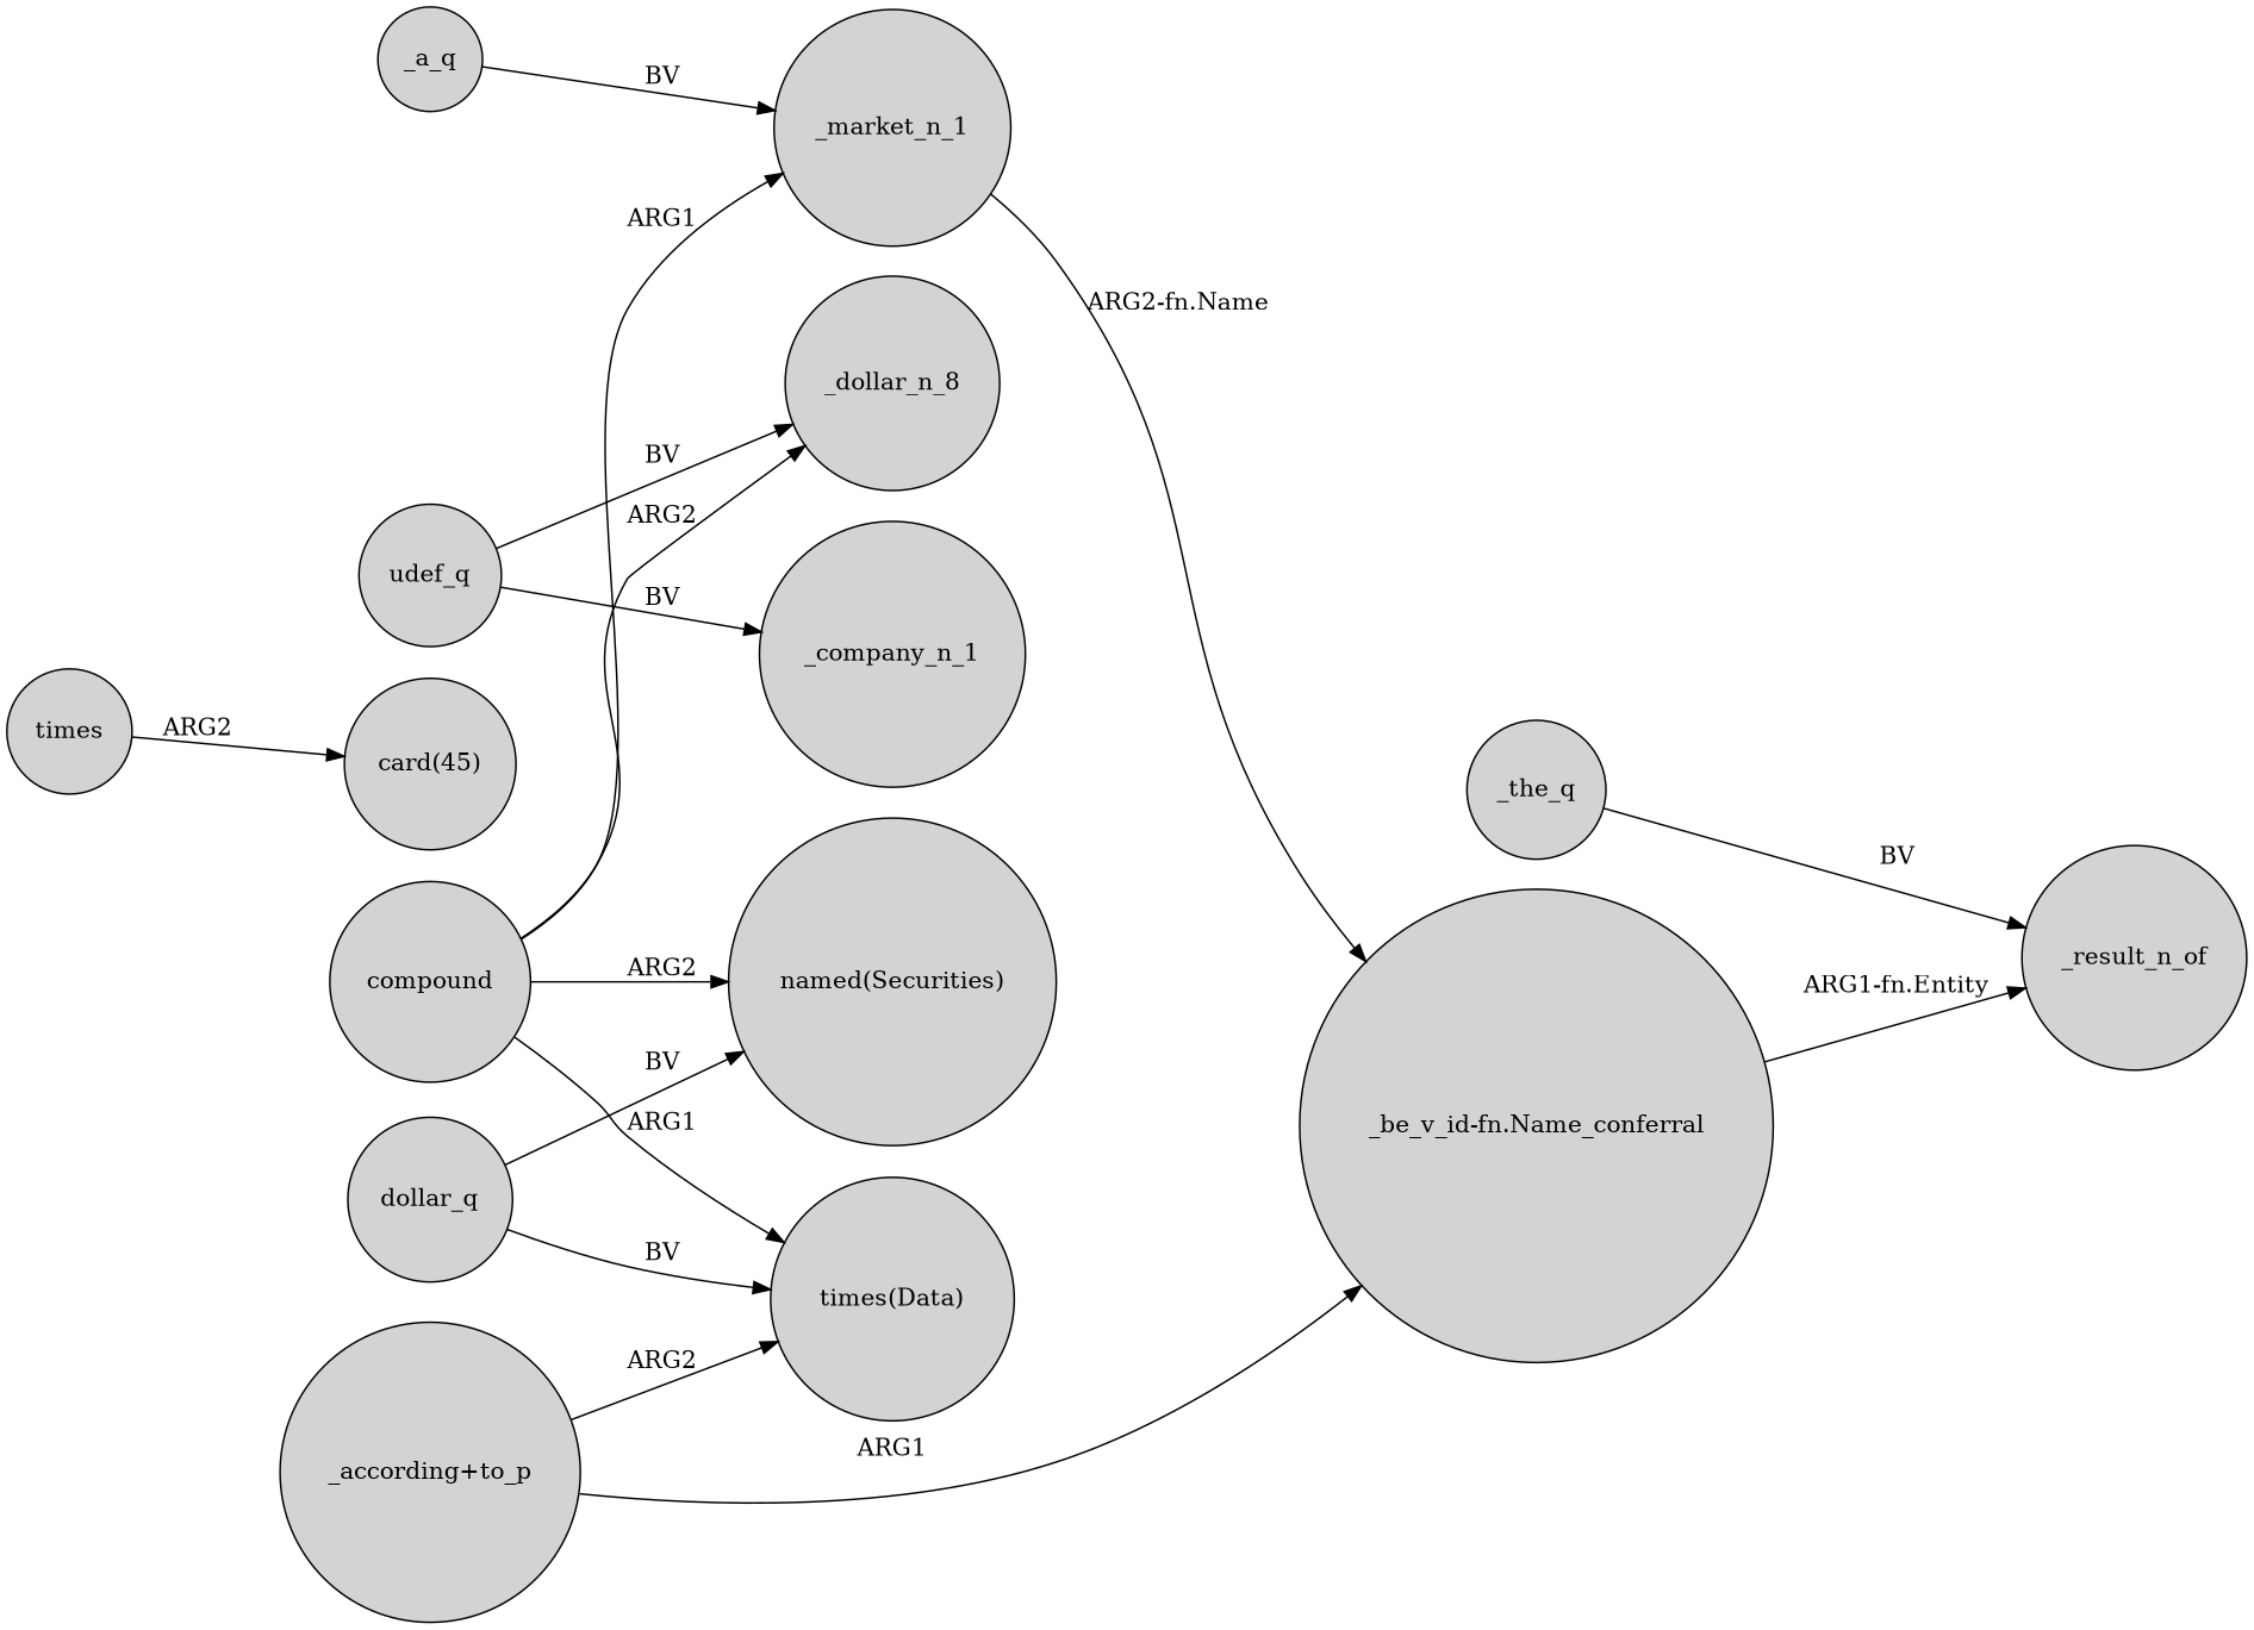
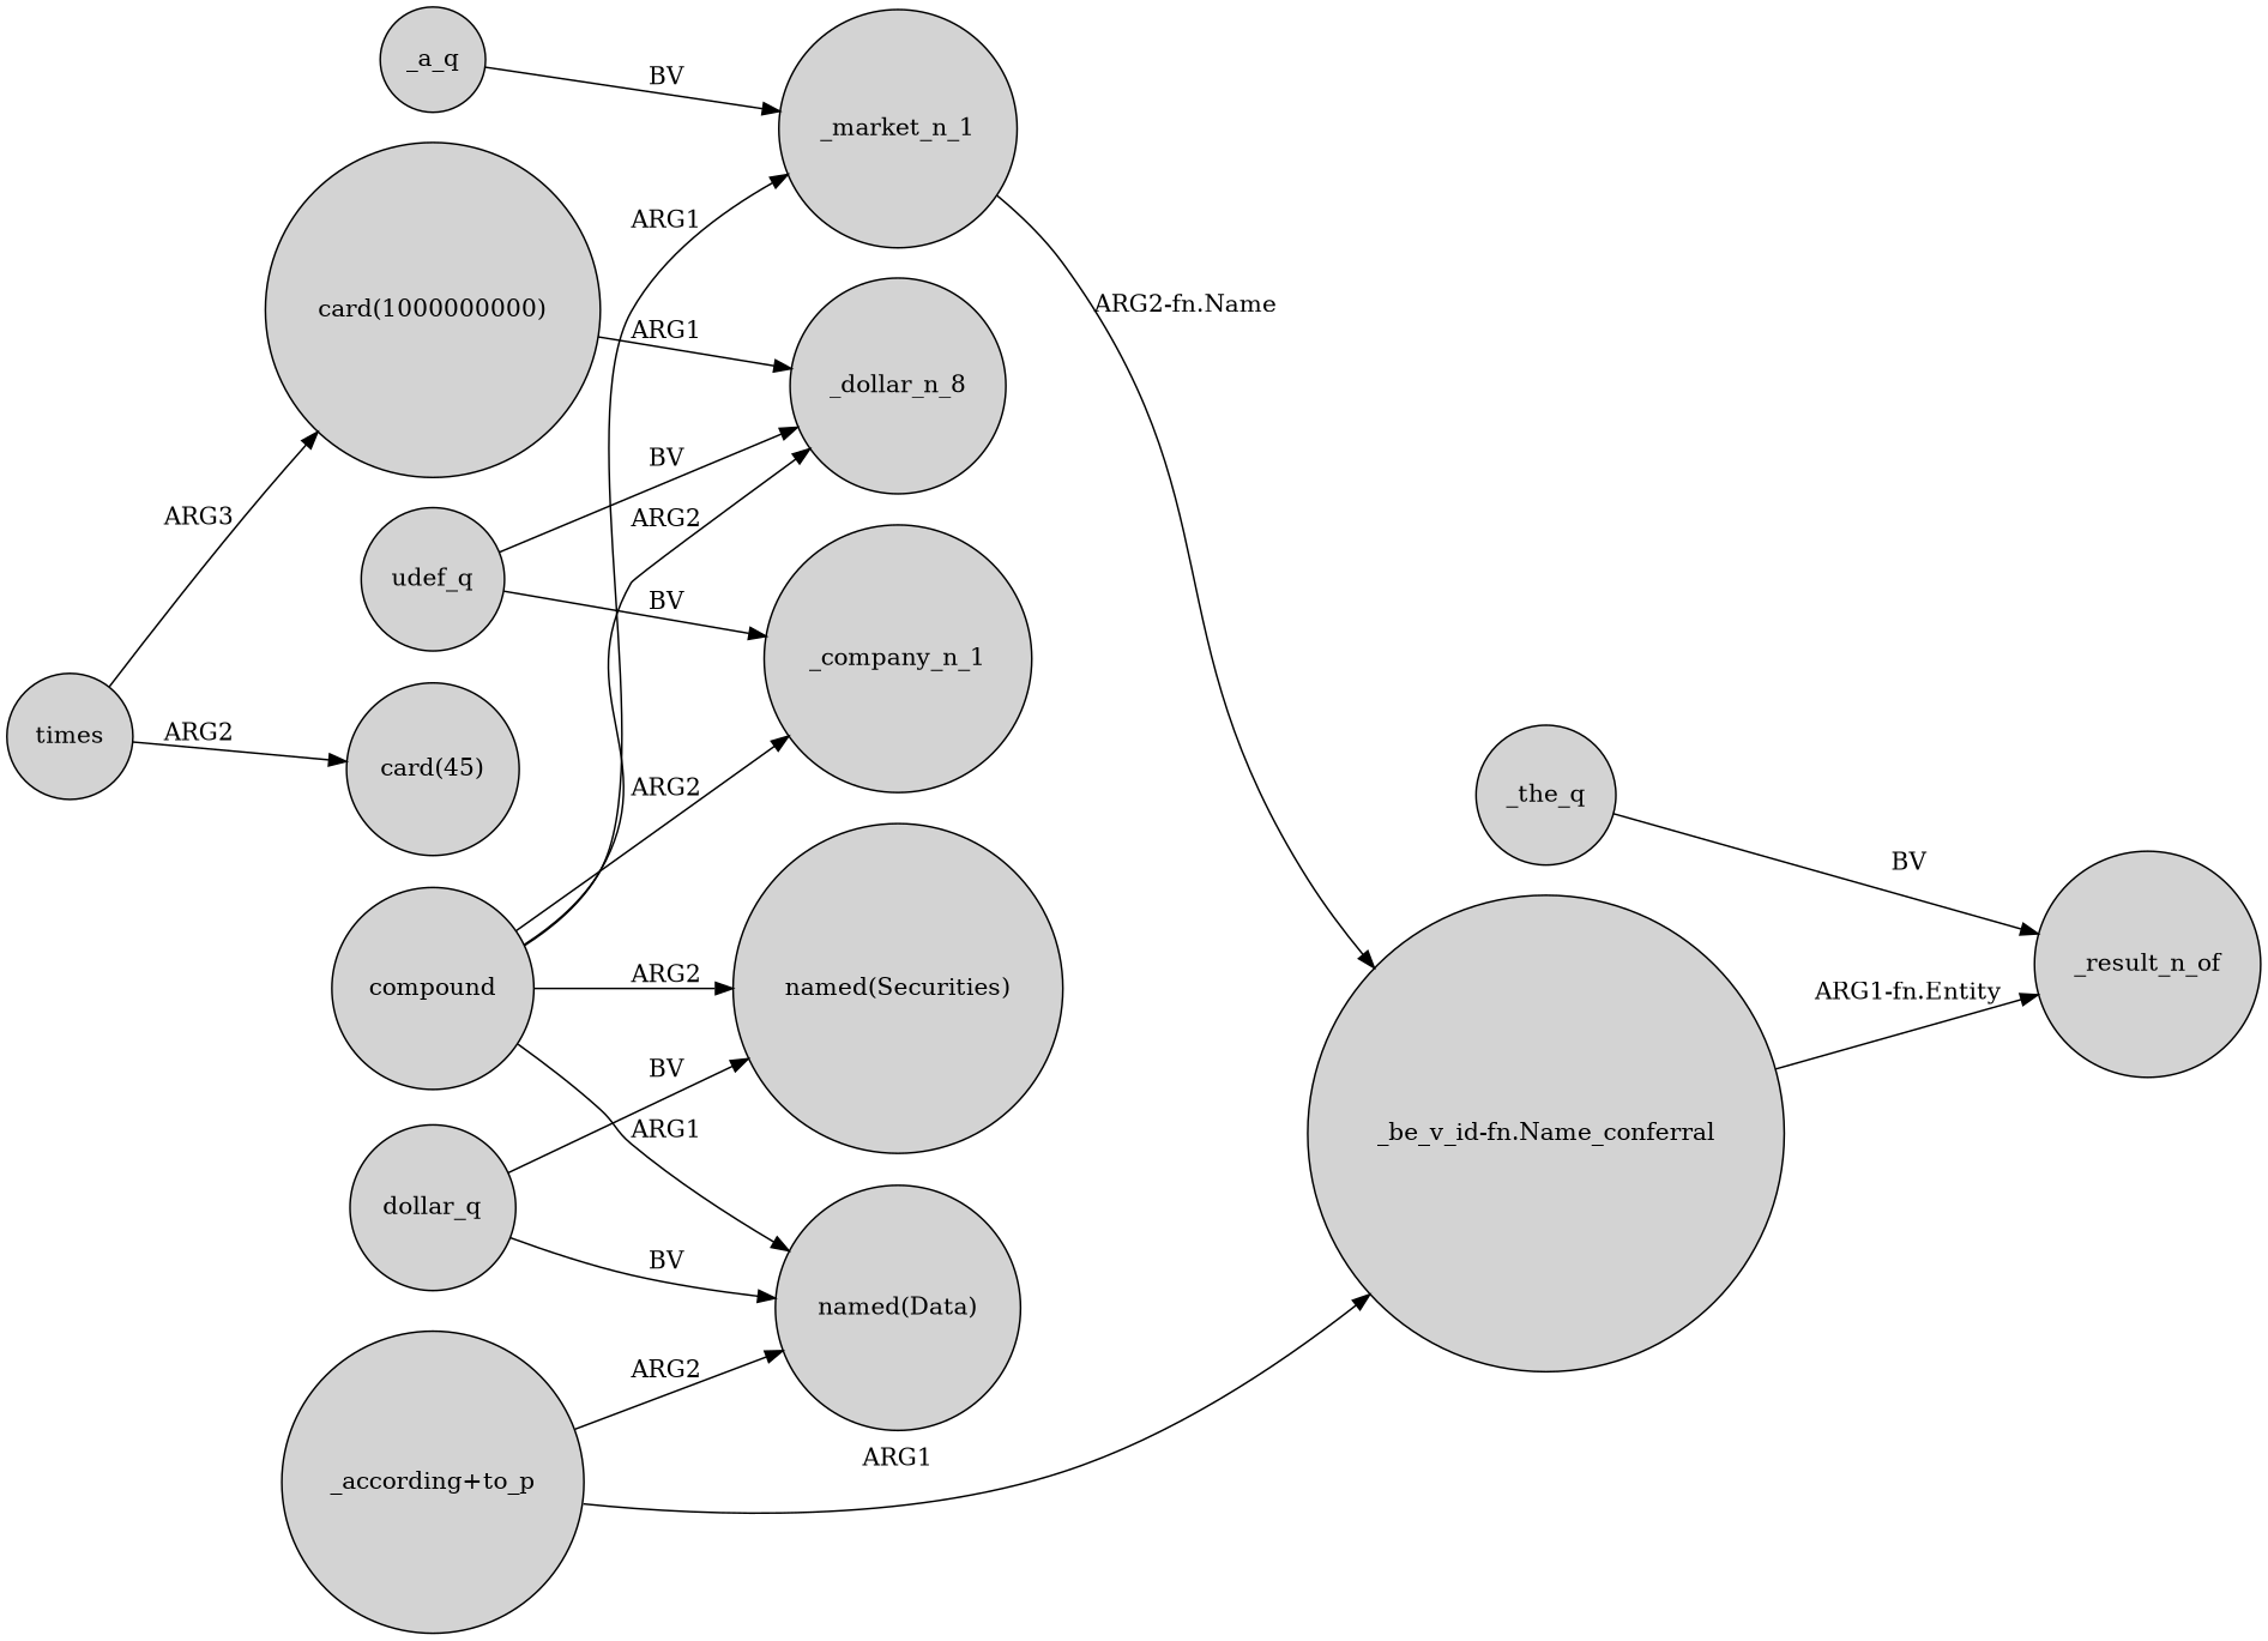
  digraph {
    rankdir=LR
    node [shape=circle style=filled]
    "_be_v_id-fn.Name_conferral"
    _result_n_of
    _market_n_1
    n4 [label=_dollar_n_8]
+   "card(1000000000)"
    "_according+to_p"
-   "named(Data)" [label="times(Data)"]
+   "named(Data)"
    _a_q
    n9 [label=dollar_q]
    "named(Securities)"
    compound
    _company_n_1
    times
    "card(45)"
    _the_q
    udef_q
    "_be_v_id-fn.Name_conferral" -> _result_n_of [label="ARG1-fn.Entity"]
    _market_n_1 -> "_be_v_id-fn.Name_conferral" [label="ARG2-fn.Name"]
+   "card(1000000000)" -> n4 [label=ARG1]
    "_according+to_p" -> "_be_v_id-fn.Name_conferral" [label=ARG1]
    "_according+to_p" -> "named(Data)" [label=ARG2]
    _a_q -> _market_n_1 [label=BV]
    n9 -> "named(Data)" [label=BV]
    n9 -> "named(Securities)" [label=BV]
    compound -> _market_n_1 [label=ARG1]
    compound -> n4 [label=ARG2]
    compound -> "named(Data)" [label=ARG1]
    compound -> "named(Securities)" [label=ARG2]
+   compound -> _company_n_1 [label=ARG2]
+   times -> "card(1000000000)" [label=ARG3]
    times -> "card(45)" [label=ARG2]
    _the_q -> _result_n_of [label=BV]
    udef_q -> n4 [label=BV]
    udef_q -> _company_n_1 [label=BV]
  }
